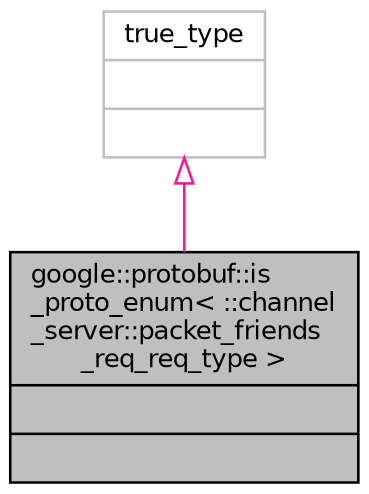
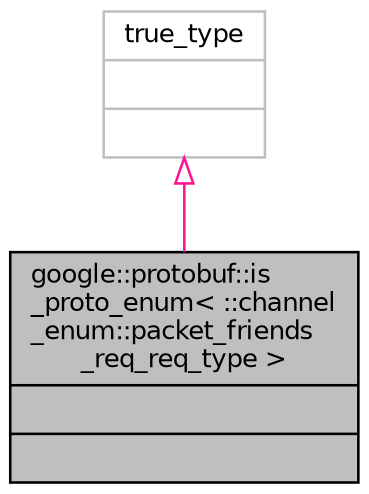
  digraph {
    node [fontname=Helvetica fontsize=10 shape=record style=filled]
-   n1 [color=black fillcolor=grey75 fontcolor=black height=0.2 label="{google::protobuf::is\l_proto_enum\< ::channel\l_server::packet_friends\l_req_req_type \>\n||}" width=0.4]
+   n1 [color=black fillcolor=grey75 fontcolor=black height=0.2 label="{google::protobuf::is\l_proto_enum\< ::channel\l_enum::packet_friends\l_req_req_type \>\n||}" width=0.4]
    n2 [color=grey75 fillcolor=white height=0.2 label="{true_type\n||}" width=0.4]
    n2 -> n1 [arrowtail=onormal color=deeppink dir=back fontname=Helvetica fontsize=10 labelfontname=Helvetica labelfontsize=10 style=solid]
  }
